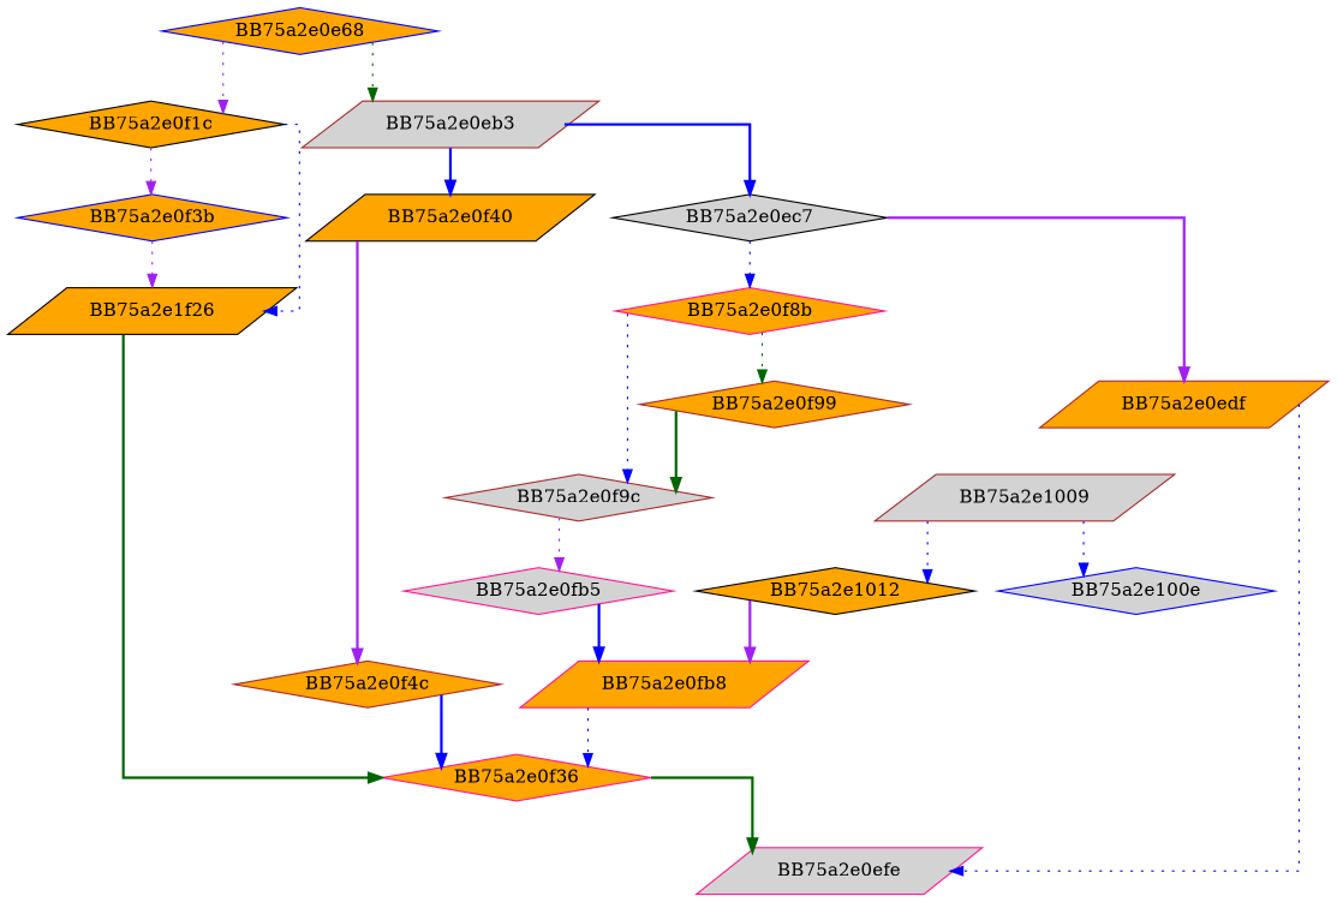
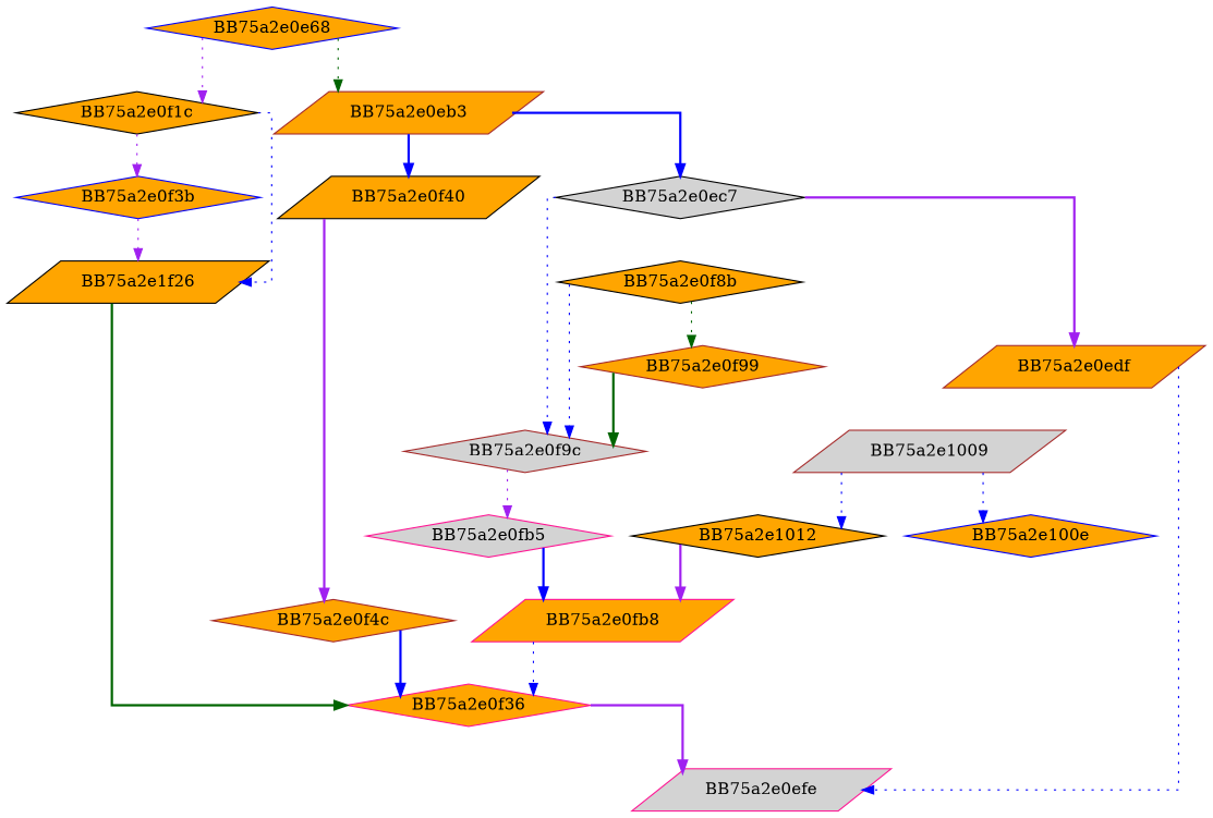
  digraph {
    splines=ortho
    node [color=brown fillcolor=orange shape=diamond style=filled]
    edge [color=blue style=dotted]
    BB75a2e0e68 [color=blue]
    BB75a2e0f1c [color=black]
-   BB75a2e0eb3 [fillcolor=lightgrey shape=parallelogram]
+   BB75a2e0eb3 [shape=parallelogram]
    BB75a2e0f3b [color=blue]
    n5 [color=black label=BB75a2e1f26 shape=parallelogram]
    BB75a2e0f40 [color=black shape=parallelogram]
    BB75a2e0ec7 [color=black fillcolor=lightgrey]
    BB75a2e0f36 [color=deeppink]
    BB75a2e0f4c
-   BB75a2e0f8b [color=deeppink]
+   BB75a2e0f8b [color=black]
    BB75a2e0edf [shape=parallelogram]
    BB75a2e0f9c [fillcolor=lightgrey]
    BB75a2e0f99
    BB75a2e0efe [color=deeppink fillcolor=lightgrey shape=parallelogram]
    BB75a2e0fb5 [color=deeppink fillcolor=lightgrey]
    BB75a2e0fb8 [color=deeppink shape=parallelogram]
    BB75a2e1009 [fillcolor=lightgrey shape=parallelogram]
    BB75a2e1012 [color=black]
-   BB75a2e100e [color=blue fillcolor=lightgrey]
+   BB75a2e100e [color=blue]
    BB75a2e0e68 -> BB75a2e0f1c [color=purple]
    BB75a2e0e68 -> BB75a2e0eb3 [color=darkgreen]
    BB75a2e0f1c -> BB75a2e0f3b [color=purple]
    BB75a2e0f1c -> n5
    BB75a2e0eb3 -> BB75a2e0f40 [style=bold]
    BB75a2e0eb3 -> BB75a2e0ec7 [style=bold]
    BB75a2e0f3b -> n5 [color=purple]
    n5 -> BB75a2e0f36 [color=darkgreen style=bold]
    BB75a2e0f40 -> BB75a2e0f4c [color=purple style=bold]
-   BB75a2e0ec7 -> BB75a2e0f8b
+   BB75a2e0ec7 -> BB75a2e0f9c
    BB75a2e0ec7 -> BB75a2e0edf [color=purple style=bold]
-   BB75a2e0f36 -> BB75a2e0efe [color=darkgreen style=bold]
+   BB75a2e0f36 -> BB75a2e0efe [color=purple style=bold]
    BB75a2e0f4c -> BB75a2e0f36 [style=bold]
    BB75a2e0f8b -> BB75a2e0f9c
    BB75a2e0f8b -> BB75a2e0f99 [color=darkgreen]
    BB75a2e0edf -> BB75a2e0efe
    BB75a2e0f9c -> BB75a2e0fb5 [color=purple]
    BB75a2e0f99 -> BB75a2e0f9c [color=darkgreen style=bold]
    BB75a2e0fb5 -> BB75a2e0fb8 [style=bold]
    BB75a2e0fb8 -> BB75a2e0f36
    BB75a2e1009 -> BB75a2e1012
    BB75a2e1009 -> BB75a2e100e
    BB75a2e1012 -> BB75a2e0fb8 [color=purple style=bold]
  }
